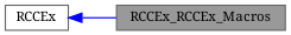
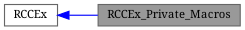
  digraph {
    rankdir=LR
    fontname="Noto Serif"
    node [fontname="Noto Serif" fontsize=10 shape=box style=filled]
    n1 [color=grey40 fillcolor=white height=0.2 label=RCCEx width=0.4]
-   n2 [color=gray40 fillcolor=grey60 fontcolor=black height=0.2 label=RCCEx_RCCEx_Macros width=0.4]
+   n2 [color=gray40 fillcolor=grey60 fontcolor=black height=0.2 label=RCCEx_Private_Macros width=0.4]
    n1 -> n2 [dir=back fontname="Noto Serif" fontsize=10 labelfontname=Helvetica labelfontsize=10 shape=plaintext style=solid color=blue]
  }
